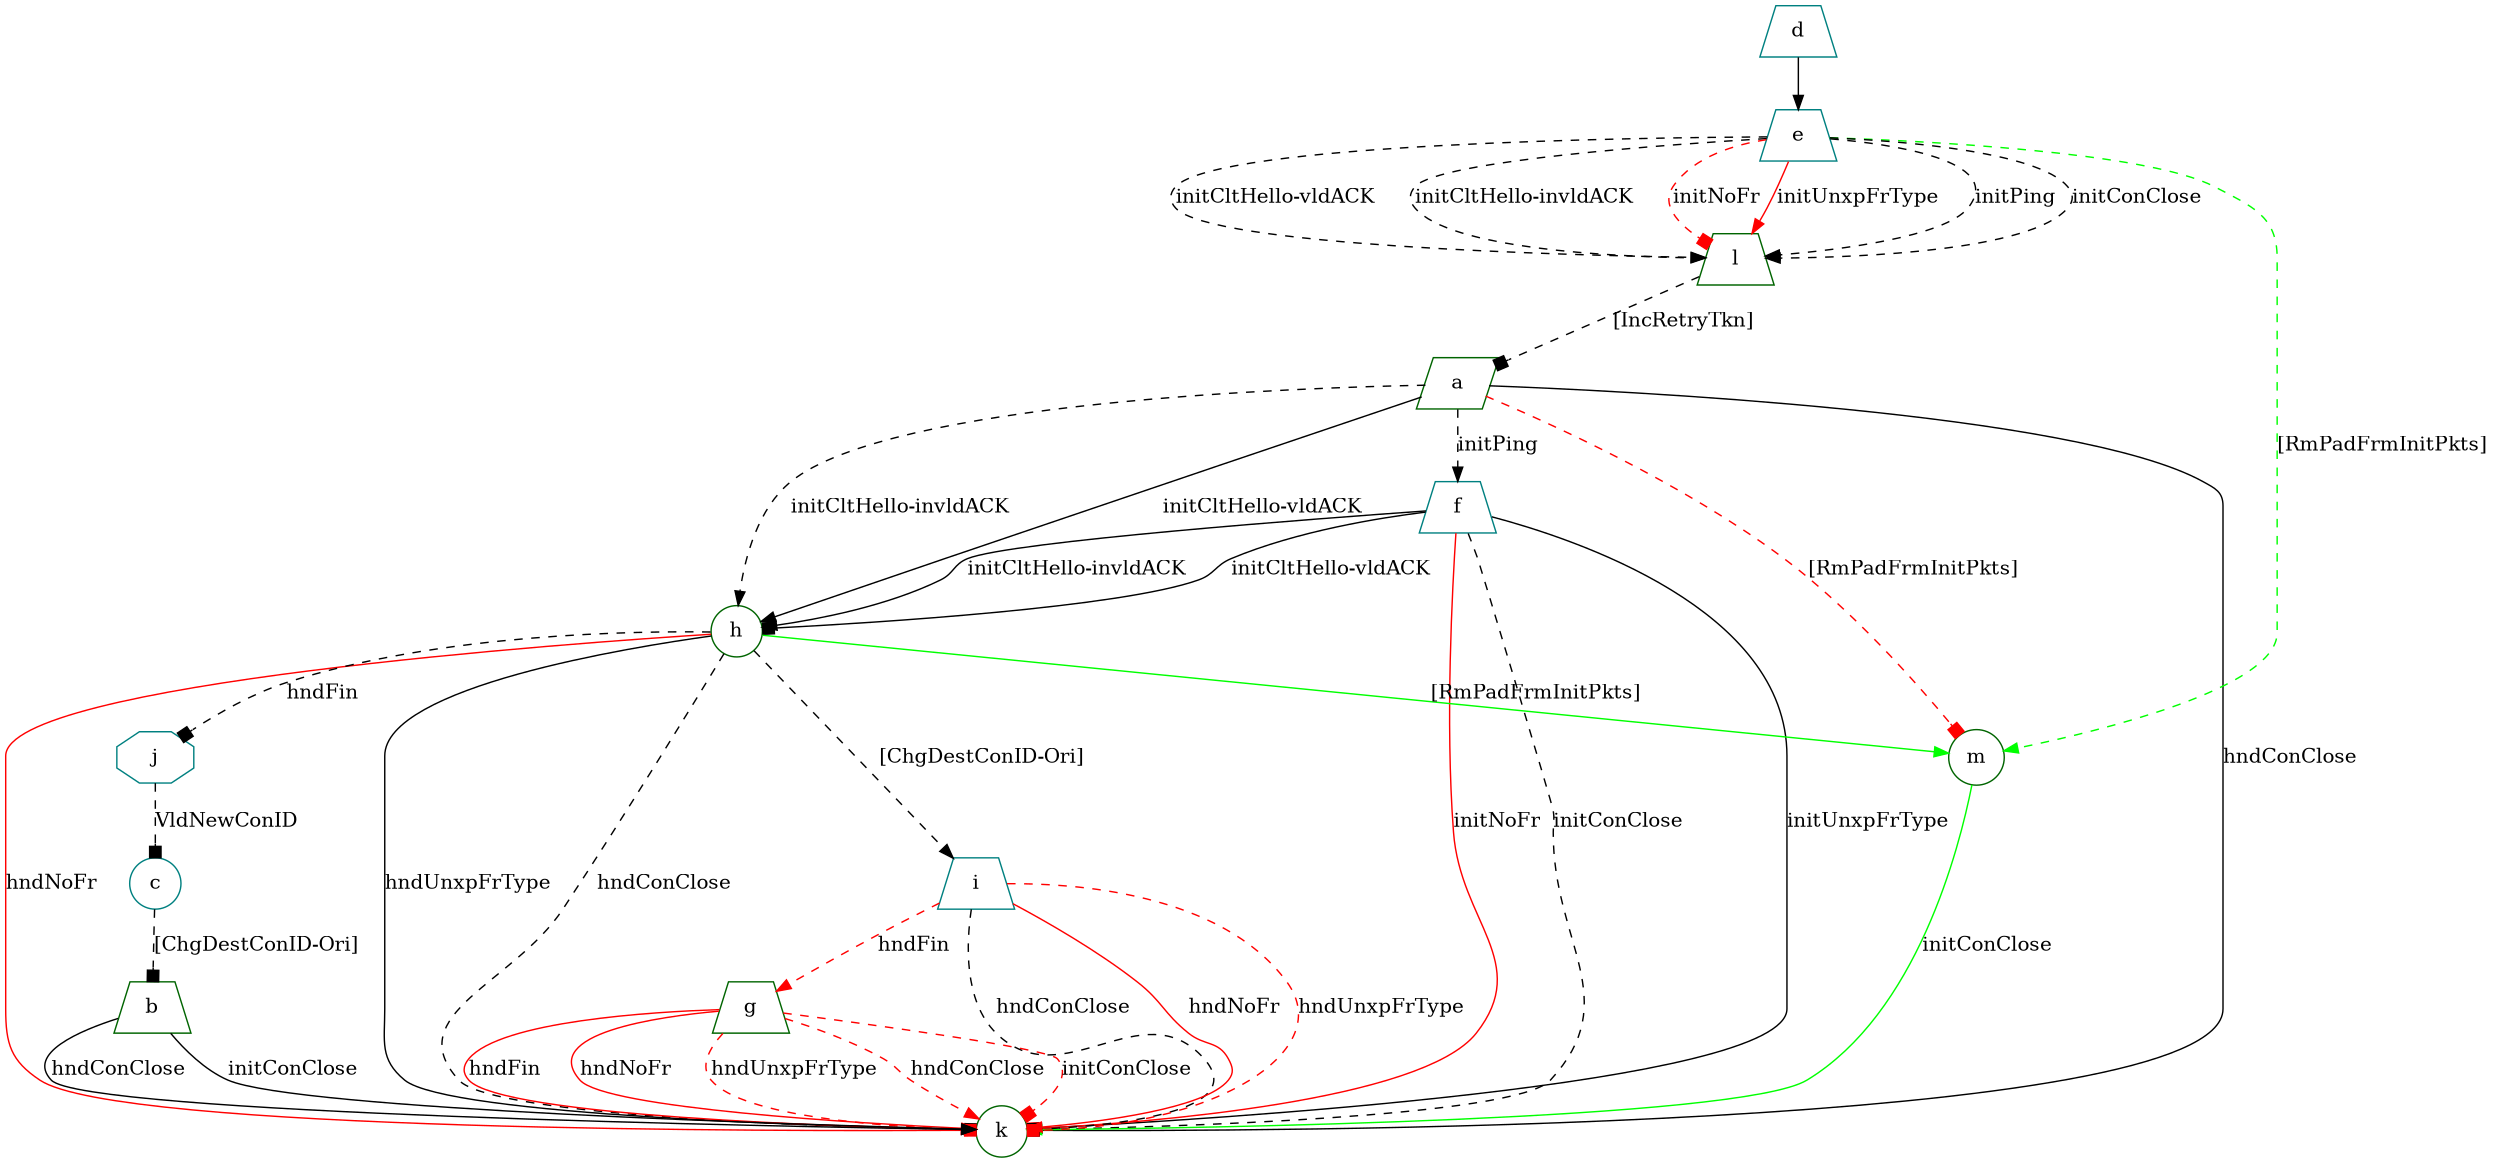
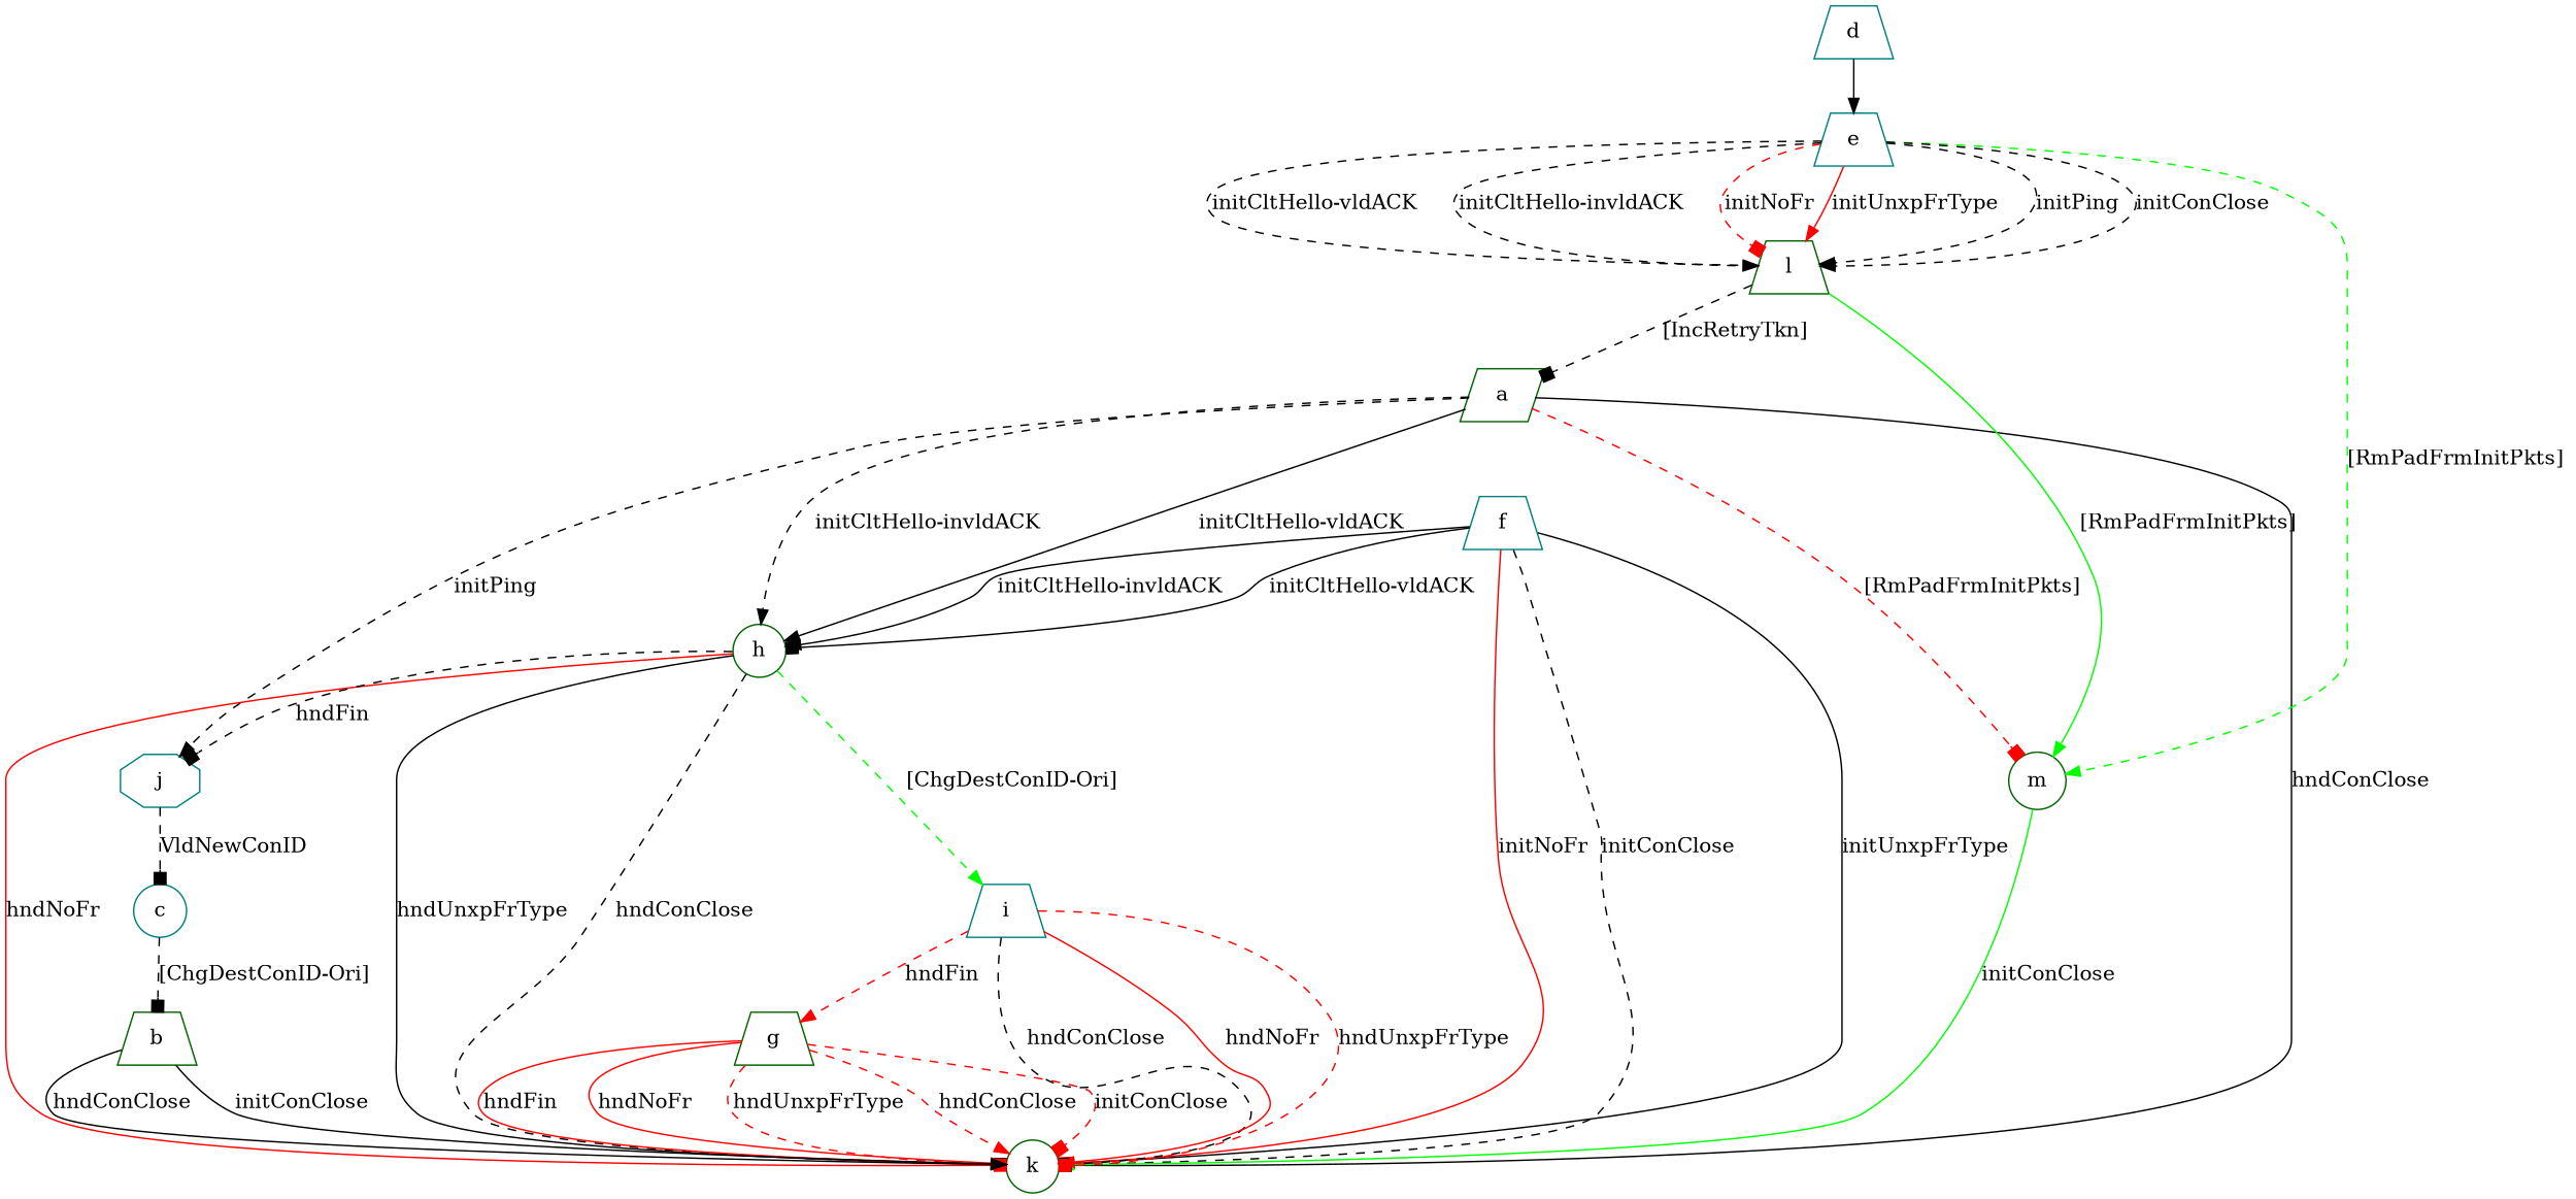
  digraph {
    node [color=darkgreen shape=trapezium]
    edge [arrowhead=normal style=dashed]
    a [shape=parallelogram]
    f [color=teal]
    h [shape=circle]
    k [shape=circle]
    m [shape=circle]
    i [color=teal]
    j [color=teal shape=octagon]
    g
    c [color=teal shape=circle]
    b
    d [color=teal]
    e [color=teal]
    l
-   a -> f [label="initPing "]
+   a -> j [label="initPing "]
    a -> h [label="initCltHello-vldACK " style=solid]
    a -> h [label="initCltHello-invldACK "]
    a -> k [arrowhead=box label="hndConClose " style=solid]
    a -> m [arrowhead=box color=red label="[RmPadFrmInitPkts] "]
    f -> h [arrowhead=box label="initCltHello-vldACK " style=solid]
    f -> h [label="initCltHello-invldACK " style=solid]
    f -> k [arrowhead=box label="initConClose "]
    f -> k [label="initUnxpFrType " style=solid]
    f -> k [arrowhead=box color=red label="initNoFr " style=solid]
    h -> k [arrowhead=box label="hndUnxpFrType " style=solid]
    h -> k [label="hndConClose "]
    h -> k [arrowhead=box color=red label="hndNoFr " style=solid]
-   h -> i [label="[ChgDestConID-Ori] "]
+   h -> i [label="[ChgDestConID-Ori] " color=green]
    h -> j [arrowhead=box label="hndFin "]
    m -> k [color=green label="initConClose " style=solid]
    i -> k [arrowhead=box label="hndConClose "]
    i -> k [color=red label="hndNoFr " style=solid]
    i -> k [arrowhead=box color=red label="hndUnxpFrType "]
    i -> g [color=red label="hndFin "]
    j -> c [arrowhead=box label="VldNewConID "]
    g -> k [arrowhead=box color=red label="initConClose "]
    g -> k [color=red label="hndFin " style=solid]
    g -> k [color=red label="hndNoFr " style=solid]
    g -> k [color=red label="hndUnxpFrType "]
    g -> k [color=red label="hndConClose "]
    c -> b [arrowhead=box label="[ChgDestConID-Ori] "]
    b -> k [label="initConClose " style=solid]
    b -> k [label="hndConClose " style=solid]
    d -> e [style=solid]
    e -> m [color=green label="[RmPadFrmInitPkts] "]
    e -> l [label="initPing "]
    e -> l [label="initConClose "]
    e -> l [label="initCltHello-vldACK "]
    e -> l [label="initCltHello-invldACK "]
    e -> l [arrowhead=box color=red label="initNoFr "]
    e -> l [color=red label="initUnxpFrType " style=solid]
    l -> a [arrowhead=box label="[IncRetryTkn] "]
-   h -> m [color=green label="[RmPadFrmInitPkts] " style=solid]
+   l -> m [color=green label="[RmPadFrmInitPkts] " style=solid]
  }
